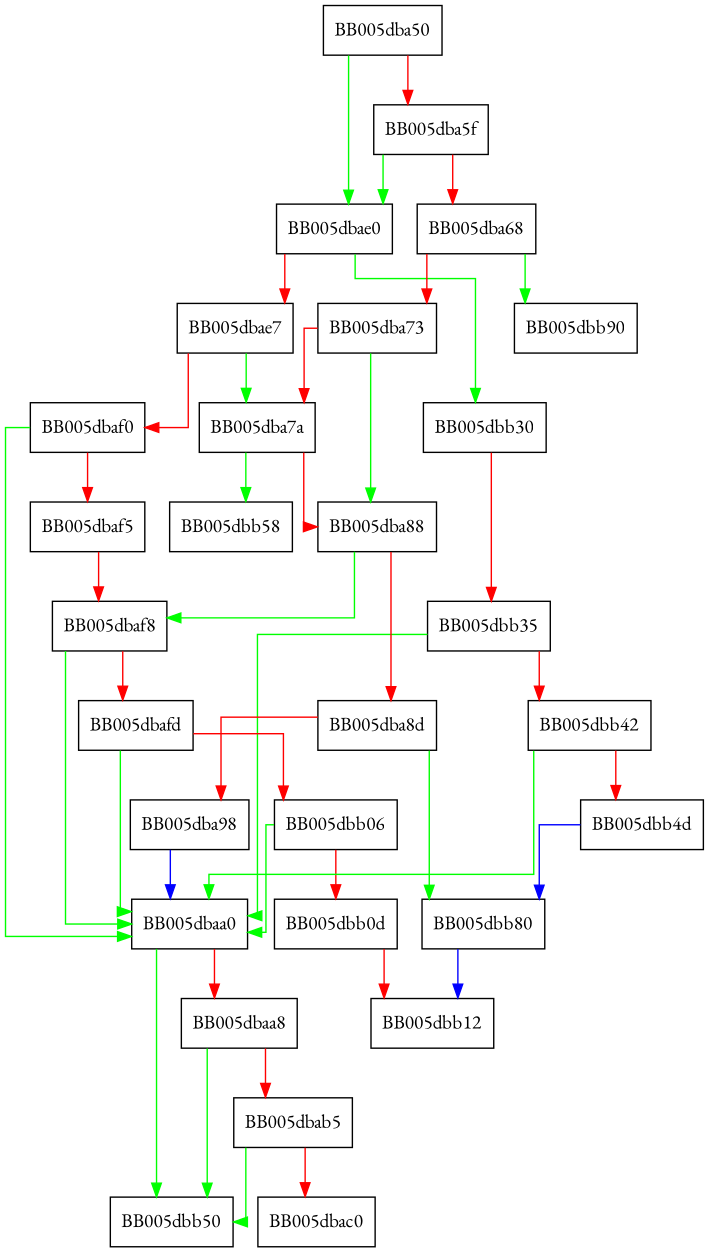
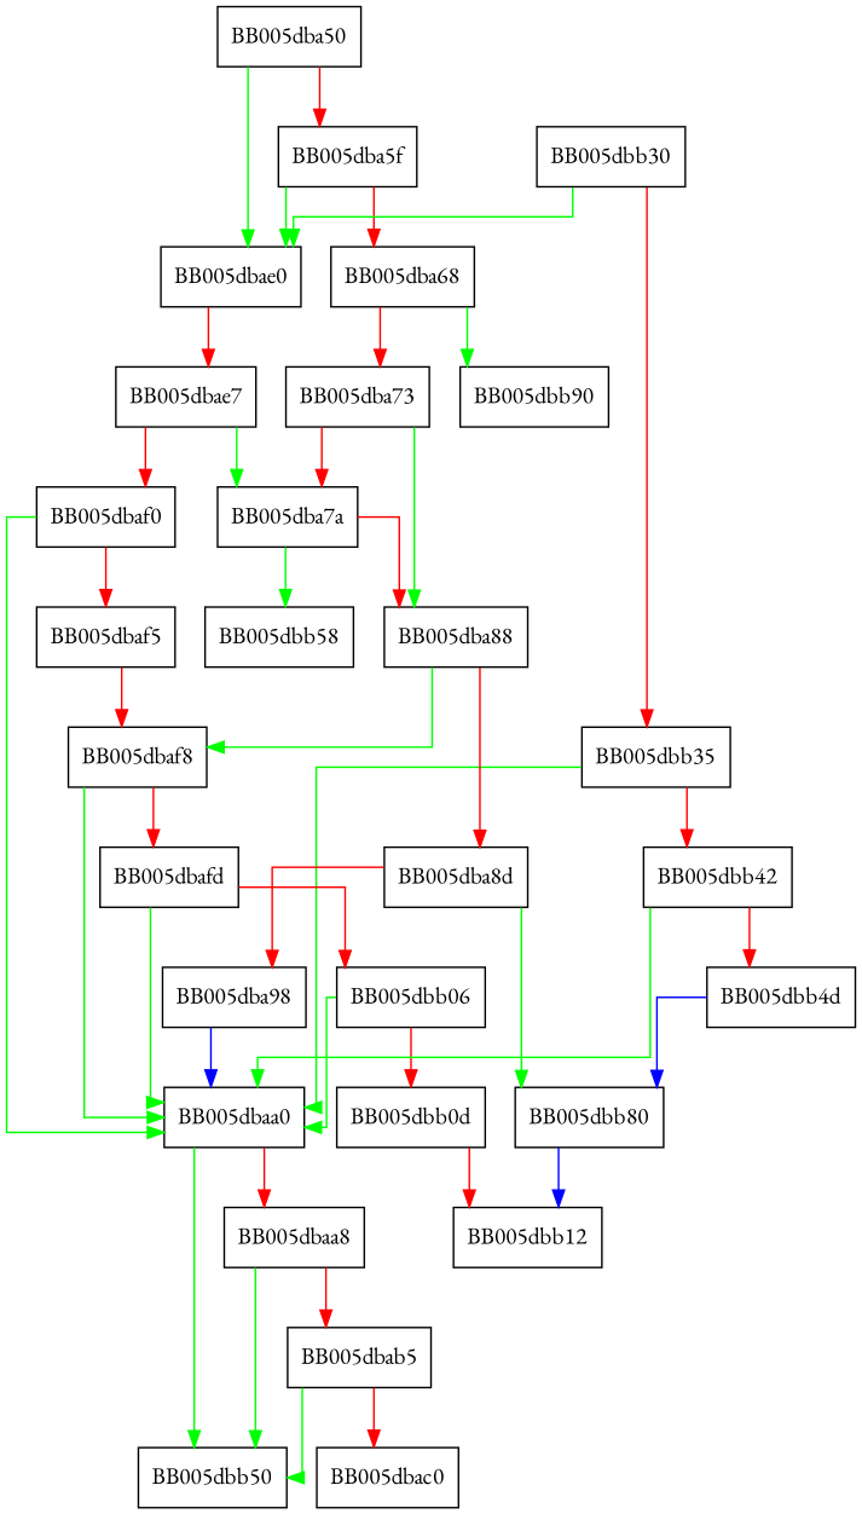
  digraph {
    fontname="EB Garamond"
    splines=ortho
    node [fontname="EB Garamond" shape=box]
    edge [color=red fontname="EB Garamond"]
    BB005dba50
    BB005dbae0
    BB005dba5f
    BB005dbb30
    BB005dbae7
    BB005dba68
    BB005dbb35
    BB005dba7a
    BB005dbaf0
    BB005dbb90
    BB005dba73
    BB005dba88
    BB005dbaf8
    BB005dba8d
    BB005dbb58
    BB005dbaa0
    BB005dbafd
    BB005dbb80
    BB005dba98
    BB005dbb50
    BB005dbaa8
    BB005dbb06
    BB005dbb12
    BB005dbab5
    BB005dbac0
    BB005dbb42
    BB005dbaf5
    BB005dbb0d
    BB005dbb4d
    BB005dba50 -> BB005dbae0 [color=green]
    BB005dba50 -> BB005dba5f
-   BB005dbae0 -> BB005dbb30 [color=green]
+   BB005dbb30 -> BB005dbae0 [color=green]
    BB005dbae0 -> BB005dbae7
    BB005dba5f -> BB005dbae0 [color=green]
    BB005dba5f -> BB005dba68
    BB005dbb30 -> BB005dbb35
    BB005dbae7 -> BB005dba7a [color=green]
    BB005dbae7 -> BB005dbaf0
    BB005dba68 -> BB005dbb90 [color=green]
    BB005dba68 -> BB005dba73
    BB005dbb35 -> BB005dbaa0 [color=green]
    BB005dbb35 -> BB005dbb42
    BB005dba7a -> BB005dba88
    BB005dba7a -> BB005dbb58 [color=green]
    BB005dbaf0 -> BB005dbaa0 [color=green]
    BB005dbaf0 -> BB005dbaf5
    BB005dba73 -> BB005dba7a
    BB005dba73 -> BB005dba88 [color=green]
    BB005dba88 -> BB005dbaf8 [color=green]
    BB005dba88 -> BB005dba8d
    BB005dbaf8 -> BB005dbaa0 [color=green]
    BB005dbaf8 -> BB005dbafd
    BB005dba8d -> BB005dbb80 [color=green]
    BB005dba8d -> BB005dba98
    BB005dbaa0 -> BB005dbb50 [color=green]
    BB005dbaa0 -> BB005dbaa8
    BB005dbafd -> BB005dbaa0 [color=green]
    BB005dbafd -> BB005dbb06
    BB005dbb80 -> BB005dbb12 [color=blue]
    BB005dba98 -> BB005dbaa0 [color=blue]
    BB005dbaa8 -> BB005dbb50 [color=green]
    BB005dbaa8 -> BB005dbab5
    BB005dbb06 -> BB005dbaa0 [color=green]
    BB005dbb06 -> BB005dbb0d
    BB005dbab5 -> BB005dbb50 [color=green]
    BB005dbab5 -> BB005dbac0
    BB005dbb42 -> BB005dbaa0 [color=green]
    BB005dbb42 -> BB005dbb4d
    BB005dbaf5 -> BB005dbaf8
    BB005dbb0d -> BB005dbb12
    BB005dbb4d -> BB005dbb80 [color=blue]
  }
